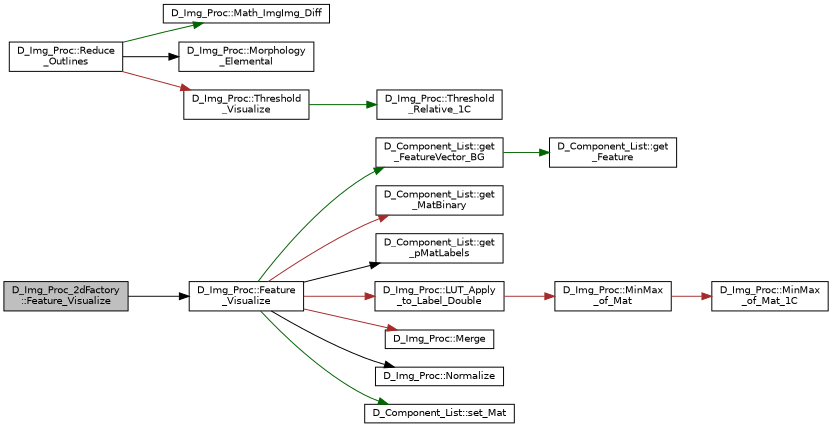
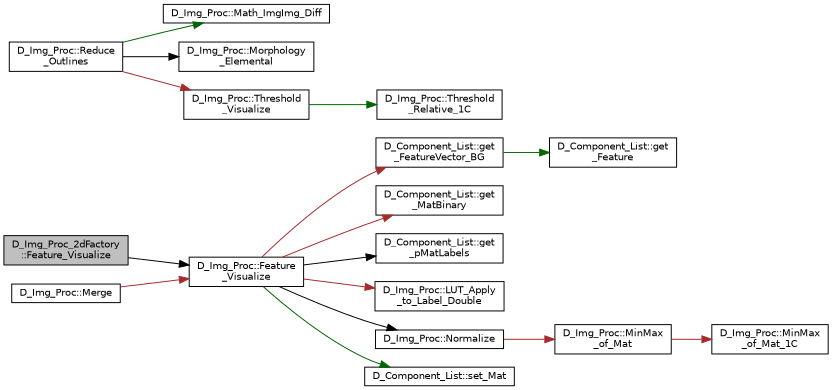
  digraph {
    rankdir=LR
    node [color=black fillcolor=white fontname=Helvetica fontsize=10 shape=record style=filled]
    edge [color=brown fontname=Helvetica fontsize=10 labelfontname=Helvetica labelfontsize=10 style=solid]
    n1 [fillcolor=grey75 fontcolor=black height=0.2 label="D_Img_Proc_2dFactory\l::Feature_Visualize" width=0.4]
    n2 [height=0.2 label="D_Img_Proc::Feature\l_Visualize" width=0.4]
    n3 [height=0.2 label="D_Component_List::get\l_FeatureVector_BG" width=0.4]
    n4 [height=0.2 label="D_Component_List::get\l_MatBinary" width=0.4]
    n5 [height=0.2 label="D_Component_List::get\l_pMatLabels" width=0.4]
    n6 [height=0.2 label="D_Img_Proc::LUT_Apply\l_to_Label_Double" width=0.4]
    n7 [height=0.2 label="D_Img_Proc::Merge" width=0.4]
    n8 [height=0.2 label="D_Img_Proc::Normalize" width=0.4]
    n9 [height=0.2 label="D_Component_List::set_Mat" width=0.4]
    n10 [height=0.2 label="D_Component_List::get\l_Feature" width=0.4]
    n11 [height=0.2 label="D_Img_Proc::MinMax\l_of_Mat" width=0.4]
    n12 [height=0.2 label="D_Img_Proc::Reduce\l_Outlines" width=0.4]
    n13 [height=0.2 label="D_Img_Proc::Math_ImgImg_Diff" width=0.4]
    n14 [height=0.2 label="D_Img_Proc::Morphology\l_Elemental" width=0.4]
    n15 [height=0.2 label="D_Img_Proc::Threshold\l_Visualize" width=0.4]
    n16 [height=0.2 label="D_Img_Proc::MinMax\l_of_Mat_1C" width=0.4]
    n17 [height=0.2 label="D_Img_Proc::Threshold\l_Relative_1C" width=0.4]
    n1 -> n2 [color=black]
-   n2 -> n3 [color=darkgreen]
+   n2 -> n3
    n2 -> n4
    n2 -> n5 [color=black]
    n2 -> n6
-   n2 -> n7
+   n7 -> n2
    n2 -> n8 [color=black]
    n2 -> n9 [color=darkgreen]
    n3 -> n10 [color=darkgreen]
-   n6 -> n11
+   n8 -> n11
    n11 -> n16
    n12 -> n13 [color=darkgreen]
    n12 -> n14 [color=black]
    n12 -> n15
    n15 -> n17 [color=darkgreen]
  }
